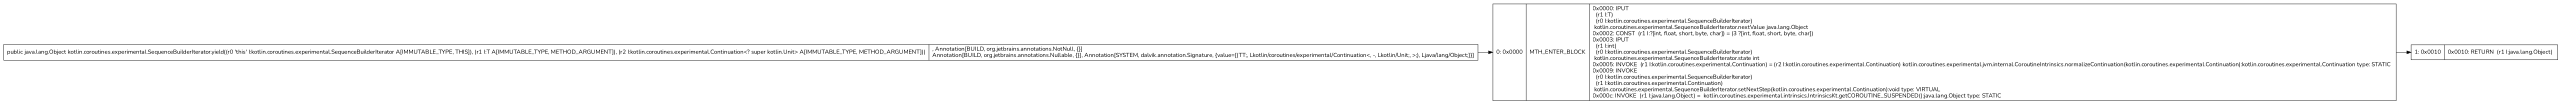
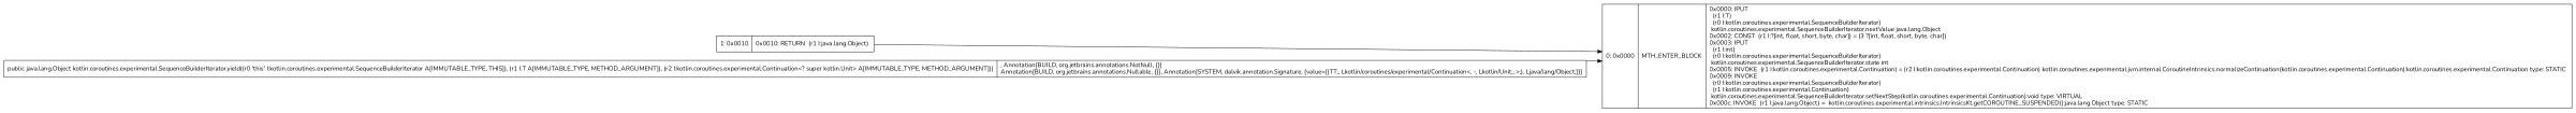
  digraph {
    rankdir=LR
    fontname=Nunito
    node [shape=record fontname=Nunito]
    edge [fontname=Nunito]
    n1 [label="{0\:\ 0x0000|MTH_ENTER_BLOCK\l|0x0000: IPUT  \l  (r1 I:T)\l  (r0 I:kotlin.coroutines.experimental.SequenceBuilderIterator)\l kotlin.coroutines.experimental.SequenceBuilderIterator.nextValue java.lang.Object \l0x0002: CONST  (r1 I:?[int, float, short, byte, char]) = (3 ?[int, float, short, byte, char]) \l0x0003: IPUT  \l  (r1 I:int)\l  (r0 I:kotlin.coroutines.experimental.SequenceBuilderIterator)\l kotlin.coroutines.experimental.SequenceBuilderIterator.state int \l0x0005: INVOKE  (r1 I:kotlin.coroutines.experimental.Continuation) = (r2 I:kotlin.coroutines.experimental.Continuation) kotlin.coroutines.experimental.jvm.internal.CoroutineIntrinsics.normalizeContinuation(kotlin.coroutines.experimental.Continuation):kotlin.coroutines.experimental.Continuation type: STATIC \l0x0009: INVOKE  \l  (r0 I:kotlin.coroutines.experimental.SequenceBuilderIterator)\l  (r1 I:kotlin.coroutines.experimental.Continuation)\l kotlin.coroutines.experimental.SequenceBuilderIterator.setNextStep(kotlin.coroutines.experimental.Continuation):void type: VIRTUAL \l0x000c: INVOKE  (r1 I:java.lang.Object) =  kotlin.coroutines.experimental.intrinsics.IntrinsicsKt.getCOROUTINE_SUSPENDED():java.lang.Object type: STATIC \l}"]
    n2 [label="{1\:\ 0x0010|0x0010: RETURN  (r1 I:java.lang.Object) \l}"]
    n3 [label="{public java.lang.Object kotlin.coroutines.experimental.SequenceBuilderIterator.yield((r0 'this' I:kotlin.coroutines.experimental.SequenceBuilderIterator A[IMMUTABLE_TYPE, THIS]), (r1 I:T A[IMMUTABLE_TYPE, METHOD_ARGUMENT]), (r2 I:kotlin.coroutines.experimental.Continuation\<? super kotlin.Unit\> A[IMMUTABLE_TYPE, METHOD_ARGUMENT]))  | , Annotation[BUILD, org.jetbrains.annotations.NotNull, \{\}]\lAnnotation[BUILD, org.jetbrains.annotations.Nullable, \{\}], Annotation[SYSTEM, dalvik.annotation.Signature, \{value=[(TT;, Lkotlin\/coroutines\/experimental\/Continuation\<, \-, Lkotlin\/Unit;, \>;), Ljava\/lang\/Object;]\}]\l}"]
-   n1 -> n2
+   n2 -> n1
    n3 -> n1
  }
